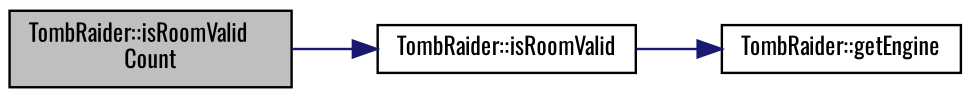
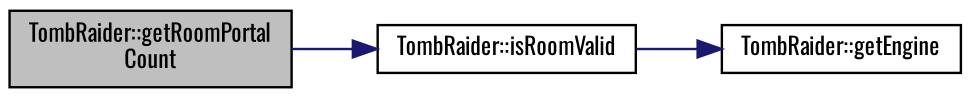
  digraph {
    fontname=Oswald
    rankdir=LR
    node [color=black fillcolor=white fontname=Oswald fontsize=10 shape=record style=filled]
    edge [color=midnightblue fontname=Oswald fontsize=10 labelfontname=Helvetica labelfontsize=10 style=solid]
-   n1 [fillcolor=grey75 fontcolor=black height=0.2 label="TombRaider::isRoomValid\lCount" width=0.4]
+   n1 [fillcolor=grey75 fontcolor=black height=0.2 label="TombRaider::getRoomPortal\lCount" width=0.4]
    n2 [height=0.2 label="TombRaider::isRoomValid" width=0.4]
    n3 [height=0.2 label="TombRaider::getEngine" width=0.4]
    n1 -> n2
    n2 -> n3
  }
